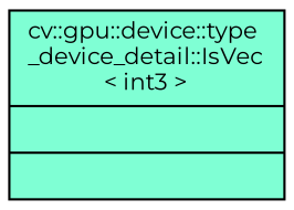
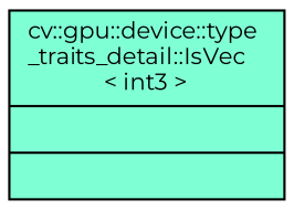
  digraph {
    fontname=Montserrat
-   n1 [color=black fillcolor=aquamarine fontcolor=black fontname=Montserrat fontsize=10 height=0.2 label="{cv::gpu::device::type\l_device_detail::IsVec\l\< int3 \>\n||}" shape=record style=filled width=0.4]
+   n1 [color=black fillcolor=aquamarine fontcolor=black fontname=Montserrat fontsize=10 height=0.2 label="{cv::gpu::device::type\l_traits_detail::IsVec\l\< int3 \>\n||}" shape=record style=filled width=0.4]
  }
